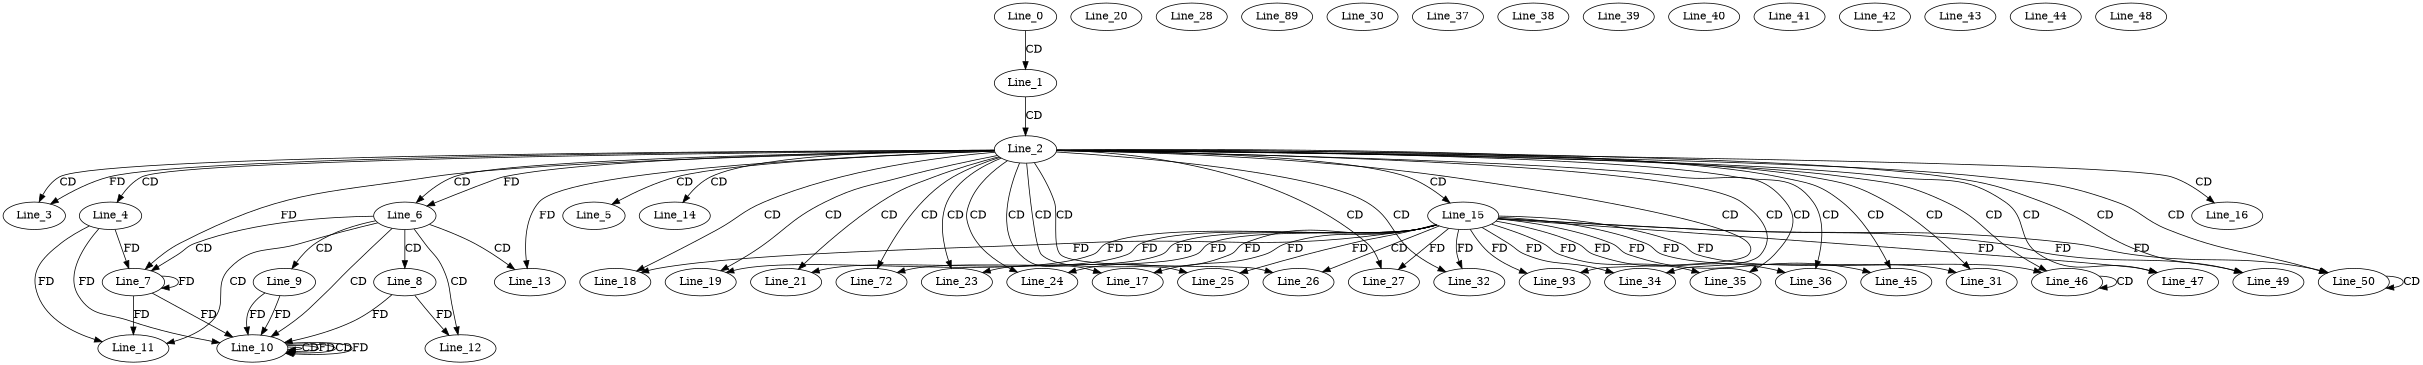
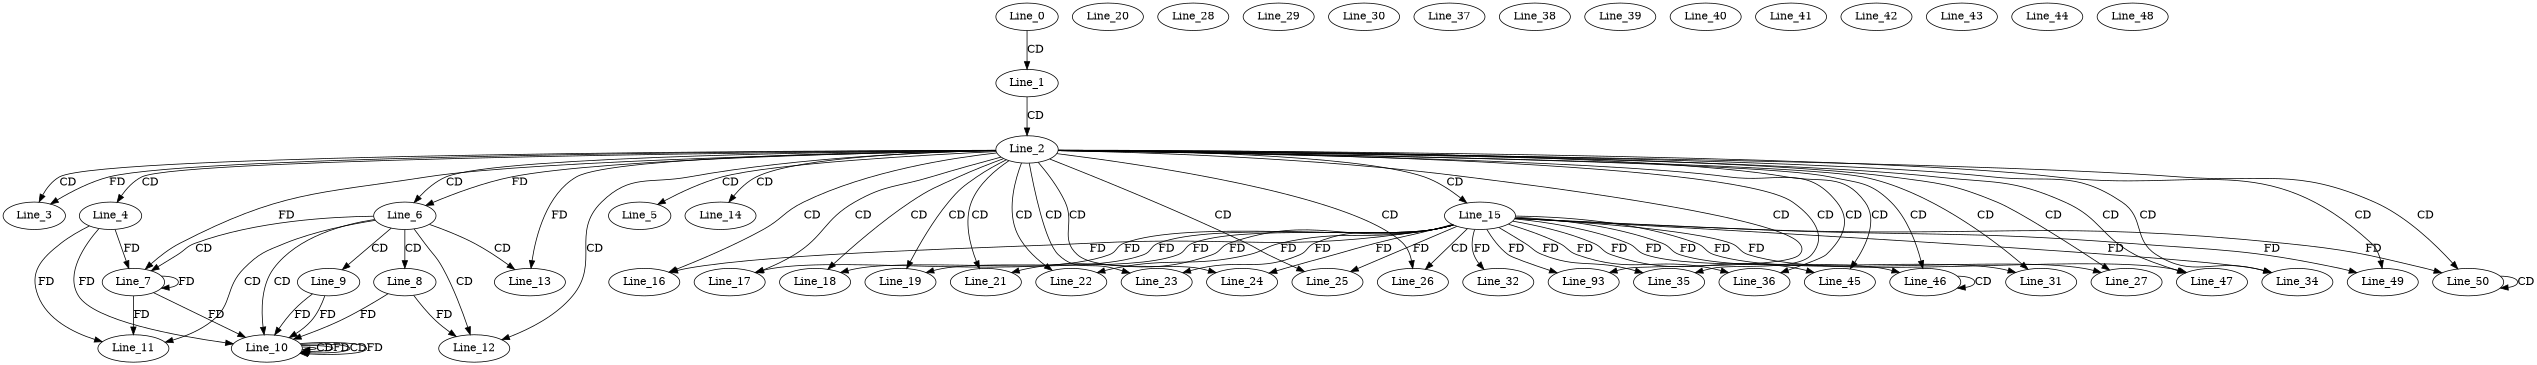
  digraph {
    Line_0
    Line_1
    Line_2
    Line_3
    Line_4
    Line_5
    Line_6
    Line_7
    Line_13
    Line_14
    Line_15
    Line_16
    Line_17
    Line_18
    Line_19
    Line_21
-   Line_22 [label=Line_72]
+   Line_22
    Line_23
    Line_24
    Line_25
    Line_26
    Line_27
    Line_31
    Line_32
    n25 [label=Line_93]
    Line_34
    Line_35
    Line_36
    Line_45
    Line_46
    Line_47
    Line_49
    Line_50
    Line_10
    Line_11
    Line_8
    Line_9
    Line_12
    Line_20
    Line_28
-   Line_29 [label=Line_89]
+   Line_29
    Line_30
    Line_37
    Line_38
    Line_39
    Line_40
    Line_41
    Line_42
    Line_43
    Line_44
    Line_48
    Line_0 -> Line_1 [label=CD]
    Line_1 -> Line_2 [label=CD]
    Line_2 -> Line_3 [label=CD]
    Line_2 -> Line_3 [label=FD]
    Line_2 -> Line_4 [label=CD]
    Line_2 -> Line_5 [label=CD]
    Line_2 -> Line_6 [label=CD]
    Line_2 -> Line_6 [label=FD]
    Line_2 -> Line_7 [label=FD]
    Line_2 -> Line_13 [label=FD]
    Line_2 -> Line_14 [label=CD]
    Line_2 -> Line_15 [label=CD]
    Line_2 -> Line_16 [label=CD]
    Line_2 -> Line_17 [label=CD]
    Line_2 -> Line_18 [label=CD]
    Line_2 -> Line_19 [label=CD]
    Line_2 -> Line_21 [label=CD]
    Line_2 -> Line_22 [label=CD]
    Line_2 -> Line_23 [label=CD]
    Line_2 -> Line_24 [label=CD]
    Line_2 -> Line_25 [label=CD]
    Line_2 -> Line_26 [label=CD]
    Line_2 -> Line_27 [label=CD]
    Line_2 -> Line_31 [label=CD]
-   Line_2 -> Line_32 [label=CD]
+   Line_2 -> Line_12 [label=CD]
    Line_2 -> n25 [label=CD]
    Line_2 -> Line_34 [label=CD]
    Line_2 -> Line_35 [label=CD]
    Line_2 -> Line_36 [label=CD]
    Line_2 -> Line_45 [label=CD]
    Line_2 -> Line_46 [label=CD]
    Line_2 -> Line_47 [label=CD]
    Line_2 -> Line_49 [label=CD]
    Line_2 -> Line_50 [label=CD]
    Line_4 -> Line_7 [label=FD]
    Line_4 -> Line_10 [label=FD]
    Line_4 -> Line_11 [label=FD]
    Line_6 -> Line_7 [label=CD]
    Line_6 -> Line_13 [label=CD]
    Line_6 -> Line_10 [label=CD]
    Line_6 -> Line_11 [label=CD]
    Line_6 -> Line_8 [label=CD]
    Line_6 -> Line_9 [label=CD]
    Line_6 -> Line_12 [label=CD]
    Line_7 -> Line_7 [label=FD]
    Line_7 -> Line_10 [label=FD]
    Line_7 -> Line_11 [label=FD]
+   Line_15 -> Line_16 [label=FD]
    Line_15 -> Line_17 [label=FD]
    Line_15 -> Line_18 [label=FD]
    Line_15 -> Line_19 [label=FD]
    Line_15 -> Line_21 [label=FD]
    Line_15 -> Line_22 [label=FD]
    Line_15 -> Line_23 [label=FD]
    Line_15 -> Line_24 [label=FD]
    Line_15 -> Line_25 [label=FD]
    Line_15 -> Line_26 [label=CD]
    Line_15 -> Line_27 [label=FD]
    Line_15 -> Line_31 [label=FD]
    Line_15 -> Line_32 [label=FD]
    Line_15 -> n25 [label=FD]
    Line_15 -> Line_34 [label=FD]
    Line_15 -> Line_35 [label=FD]
    Line_15 -> Line_36 [label=FD]
    Line_15 -> Line_45 [label=FD]
    Line_15 -> Line_46 [label=FD]
    Line_15 -> Line_47 [label=FD]
    Line_15 -> Line_49 [label=FD]
    Line_15 -> Line_50 [label=FD]
    Line_46 -> Line_46 [label=CD]
    Line_50 -> Line_50 [label=CD]
    Line_10 -> Line_10 [label=CD]
    Line_10 -> Line_10 [label=FD]
    Line_10 -> Line_10 [label=CD]
    Line_10 -> Line_10 [label=FD]
    Line_8 -> Line_10 [label=FD]
    Line_8 -> Line_12 [label=FD]
    Line_9 -> Line_10 [label=FD]
    Line_9 -> Line_10 [label=FD]
  }
